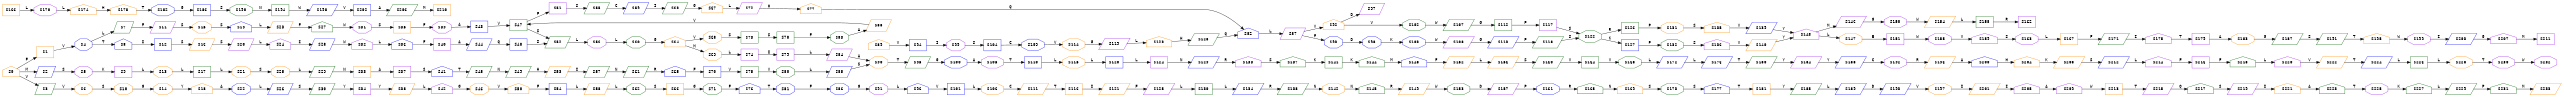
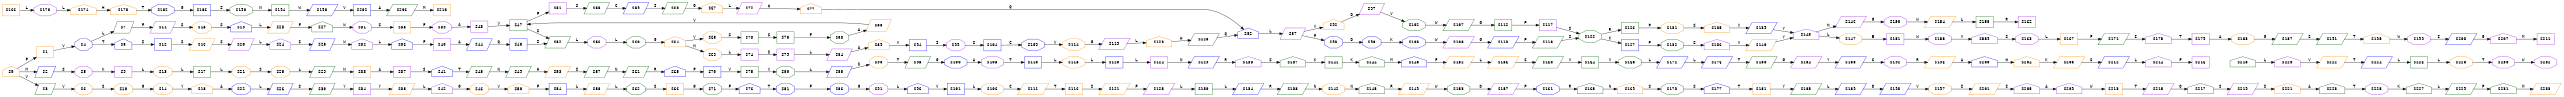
  strict digraph {
    fontname="DejaVu Sans Mono"
    rankdir=LR
    node [color=darkorange fontname="DejaVu Sans Mono" shape=parallelogram]
    edge [fontname="DejaVu Sans Mono"]
    S0 [shape=house]
    S1 [shape=box]
    S2 [color=blue]
    S3 [color=darkgreen]
    S4 [color=blue shape=octagon]
    S5 [color=purple shape=octagon]
    S6 [shape=octagon]
    S7 [color=darkgreen]
    S8 [color=blue shape=house]
    S9 [color=purple shape=box]
    S10 [shape=octagon]
    S11 [color=purple]
    S12 [color=blue shape=box]
    S13 [shape=octagon]
    S14 [shape=octagon]
    S15 [shape=octagon]
    S16
    S17 [color=darkgreen shape=box]
    S18 [shape=house]
    S19 [color=blue shape=house]
    S20 [color=purple]
    S21 [shape=octagon]
    S22 [color=blue shape=octagon]
    S23
    S24 [color=purple shape=house]
    S25 [shape=octagon]
    S26 [color=blue]
    S27 [color=darkgreen shape=house]
    S28 [color=blue]
    S29 [color=darkgreen]
    S30 [color=darkgreen]
    S31 [color=purple shape=octagon]
    S32 [color=purple shape=house]
    S33 [shape=box]
    S34 [color=purple shape=box]
    S35 [shape=box]
    S36 [color=blue shape=house]
    S37 [color=purple shape=box]
    S38
    S39 [color=purple shape=octagon]
    S40 [color=purple shape=box]
    S41 [color=blue shape=house]
    S42 [color=purple shape=house]
-   S43 [color=blue shape=box]
+   S43 [color=purple shape=box]
    S44 [color=blue]
    S45 [color=darkgreen]
    S46 [shape=octagon]
    S47 [color=darkgreen shape=box]
    S48 [color=blue shape=box]
    S49 [color=darkgreen]
    S50 [shape=house]
    S51 [color=purple shape=box]
    S52 [color=darkgreen]
    S53
    S54 [color=blue shape=box]
    S55 [color=darkgreen]
    S56 [color=purple shape=octagon]
    S57 [color=darkgreen]
    S58
    S59 [color=blue]
    S60 [color=darkgreen shape=octagon]
    S61 [color=darkgreen]
    S62 [color=darkgreen shape=octagon]
    S63 [color=darkgreen]
    S64 [shape=house]
    S65 [color=blue shape=house]
    S66 [shape=box]
    S67 [shape=house]
    S68 [shape=octagon]
    S69 [shape=octagon]
    S70 [color=blue shape=box]
    S71 [color=darkgreen shape=octagon]
    S72 [color=purple]
    S73 [color=darkgreen shape=box]
    S74 [color=purple shape=box]
    S75 [color=darkgreen shape=box]
    S76 [color=blue shape=house]
    S77 [shape=house]
    S78 [color=darkgreen shape=box]
    S79 [color=purple shape=box]
    S80 [color=darkgreen shape=octagon]
    S81 [color=blue shape=octagon]
    S82 [color=blue shape=house]
    S83 [color=darkgreen shape=octagon]
    S84 [color=purple]
    S85 [color=blue]
    S86 [color=blue shape=octagon]
    S87 [color=purple]
    S88
    S89 [shape=house]
    S90 [shape=octagon]
    S91 [color=purple shape=octagon]
    S92 [shape=house]
    S93 [color=blue shape=octagon]
    S94 [color=blue shape=box]
    S95 [color=darkgreen]
    S96 [color=blue shape=house]
    S97 [color=purple]
    S98 [color=blue shape=octagon]
    S99 [color=purple shape=octagon]
    S100 [color=blue shape=octagon]
    S101 [color=blue shape=box]
    S102 [color=darkgreen shape=octagon]
    S103 [color=blue shape=octagon]
    S104 [color=blue shape=box]
    S105 [color=purple shape=octagon]
    S106 [shape=octagon]
    S107 [color=darkgreen]
    S108 [color=purple]
    S109 [color=blue shape=octagon]
    S110 [color=blue shape=box]
    S111
    S112 [color=darkgreen shape=box]
    S113 [color=blue]
    S114 [shape=octagon]
    S115 [shape=octagon]
    S116 [shape=box]
    S117 [color=purple shape=box]
    S118 [color=darkgreen]
    S119 [color=purple]
    S120 [color=blue shape=box]
    S121
    S122 [color=darkgreen shape=octagon]
    S123 [shape=house]
    S124 [color=purple shape=box]
    S125 [color=purple]
    S126 [color=darkgreen shape=box]
    S127 [color=blue shape=box]
    S128 [color=darkgreen]
    S129 [color=blue]
    S130 [color=darkgreen shape=box]
    S131 [shape=octagon]
    S132 [color=darkgreen shape=octagon]
    S133 [color=purple shape=house]
    S134 [color=blue]
    S135 [shape=house]
    S136 [color=purple shape=house]
    S137 [color=darkgreen shape=house]
    S138 [color=darkgreen]
    S139 [color=blue]
    S140
    S141 [color=darkgreen shape=box]
    S142 [shape=octagon]
    S143 [color=purple shape=house]
    S144 [color=darkgreen shape=house]
    S145 [color=darkgreen shape=house]
    S146 [color=purple]
    S147 [shape=octagon]
    S148 [color=blue shape=house]
    S149
    S150 [color=purple shape=octagon]
    S151 [color=purple shape=box]
    S152
    S153 [color=darkgreen shape=octagon]
    S154
    S155 [color=purple shape=octagon]
    S156
    S157 [color=purple]
    S158 [color=darkgreen shape=box]
-   S159 [color=purple shape=house]
+   S159 [color=purple shape=house label=S559]
    S160 [color=darkgreen]
    S161 [color=blue shape=octagon]
    S162 [color=purple shape=box]
    S163 [color=purple shape=octagon]
    S164 [color=darkgreen shape=box]
    S165 [color=darkgreen shape=house]
    S167 [shape=box]
    S168 [color=darkgreen shape=octagon]
    S169 [shape=house]
    S166 [shape=box]
    S170 [color=purple shape=octagon]
    S171 [color=darkgreen]
    S172 [color=blue]
    S173 [color=darkgreen shape=octagon]
    S174 [shape=house]
    S175 [color=purple shape=house]
    S176 [color=blue]
    S177 [color=blue shape=house]
    S178 [shape=house]
    S179 [color=purple shape=box]
    S180 [color=darkgreen]
    S181 [shape=box]
    S182 [color=blue shape=octagon]
    S183 [shape=octagon]
    S184 [color=purple]
    S185 [color=darkgreen]
    S186 [color=blue shape=box]
    S187 [color=darkgreen]
    S188 [color=blue]
    S189 [color=blue]
    S190 [color=darkgreen shape=octagon]
    S191 [color=darkgreen]
    S192 [color=purple shape=octagon]
    S193 [color=blue]
    S194 [color=darkgreen shape=box]
    S195 [shape=house]
    S196
    S197 [shape=octagon]
    S198 [color=blue]
    S199 [color=purple shape=octagon]
    S200 [color=blue shape=house]
    S201
    S202 [color=blue shape=box]
    S203 [color=blue]
    S204 [shape=house]
    S205 [color=purple shape=house]
    S206 [color=darkgreen]
    S207 [color=purple shape=house]
    S208
    S209 [color=purple shape=house]
    S210 [shape=box]
    S211 [color=purple shape=box]
    S212 [color=blue]
    S213 [shape=box]
    S214 [color=purple shape=house]
    S215 [color=purple]
    S216 [color=purple shape=box]
    S217 [color=darkgreen shape=house]
    S218 [color=darkgreen shape=house]
    S219 [color=purple]
    S220 [color=purple shape=house]
    S221 [shape=house]
    S222
    S223 [color=darkgreen shape=house]
    S224 [color=blue]
    S225 [color=purple shape=octagon]
    S226 [color=darkgreen shape=box]
    S227 [color=darkgreen shape=house]
    S228 [shape=octagon]
    S229 [color=darkgreen]
    S230 [color=purple shape=octagon]
    S231 [color=darkgreen shape=house]
    S232 [color=purple shape=octagon]
    S233
    S0 -> S1 [label=F]
    S0 -> S2 [label=M]
    S0 -> S3 [label=V]
    S1 -> S4 [label=V]
    S2 -> S5 [label=S]
    S3 -> S6 [label=V]
    S4 -> S7 [label=L]
    S4 -> S8 [label=T]
    S5 -> S9 [label=K]
    S6 -> S10 [label=S]
    S7 -> S11 [label=F]
    S8 -> S12 [label=I]
    S9 -> S13 [label=L]
    S10 -> S14 [label=G]
    S11 -> S15 [label=S]
    S12 -> S16 [label=S]
    S13 -> S17 [label=L]
    S14 -> S18 [label=Y]
    S15 -> S19 [label=S]
    S16 -> S20 [label=S]
    S17 -> S21 [label=L]
    S18 -> S22 [label=A]
    S19 -> S23 [label=L]
    S20 -> S24 [label=L]
    S21 -> S25 [label=S]
    S22 -> S26 [label=L]
    S23 -> S27 [label=F]
    S24 -> S28 [label=I]
    S25 -> S29 [label=L]
    S26 -> S30 [label=S]
    S27 -> S31 [label=W]
    S28 -> S32 [label=W]
    S29 -> S33 [label=N]
    S30 -> S34 [label=Y]
    S31 -> S35 [label=S]
    S32 -> S36 [label=L]
    S33 -> S37 [label=A]
    S34 -> S38 [label=Y]
    S35 -> S39 [label=F]
    S36 -> S40 [label=F]
    S37 -> S41 [label=S]
    S38 -> S42 [label=L]
    S39 -> S43 [label=A]
    S40 -> S44 [label=A]
    S41 -> S45 [label=T]
    S42 -> S46 [label=G]
    S43 -> S47 [label=V]
    S44 -> S48 [label=Q]
    S45 -> S49 [label=N]
    S46 -> S50 [label=V]
    S47 -> S51 [label=F]
    S47 -> S52 [label=S]
    S48 -> S52 [label=S]
    S49 -> S53 [label=H]
    S50 -> S54 [label=F]
    S51 -> S55 [label=S]
    S52 -> S56 [label=L]
    S53 -> S57 [label=I]
    S54 -> S58 [label=L]
    S55 -> S59 [label=C]
    S56 -> S60 [label=L]
    S57 -> S61 [label=N]
    S58 -> S62 [label=L]
    S59 -> S63 [label=I]
    S60 -> S64 [label=G]
    S61 -> S65 [label=R]
    S62 -> S66 [label=S]
    S63 -> S67 [label=G]
    S64 -> S68 [label=V]
    S64 -> S69 [label=M]
    S65 -> S70 [label=F]
    S66 -> S71 [label=G]
    S67 -> S72 [label=L]
    S68 -> S73 [label=S]
    S69 -> S74 [label=L]
    S70 -> S75 [label=V]
    S71 -> S76 [label=F]
    S72 -> S77 [label=H]
    S73 -> S78 [label=S]
    S74 -> S79 [label=I]
    S75 -> S80 [label=V]
    S76 -> S81 [label=T]
    S77 -> S82 [label=Q]
    S78 -> S83 [label=F]
    S79 -> S84 [label=L]
    S80 -> S85 [label=L]
    S81 -> S86 [label=F]
    S82 -> S87 [label=L]
    S83 -> S88 [label=A]
-   S84 -> S90 [label=A]
+   S84 -> S89 [label=A]
    S85 -> S90 [label=S]
    S86 -> S91 [label=G]
    S87 -> S92 [label=V]
    S87 -> S93 [label=F]
    S88 -> S47 [label=V]
    S89 -> S94 [label=V]
    S90 -> S95 [label=T]
    S91 -> S96 [label=L]
    S92 -> S97 [label=D]
    S93 -> S98 [label=D]
    S94 -> S99 [label=I]
    S95 -> S100 [label=G]
    S96 -> S101 [label=V]
-   S92 -> S102 [label=V]
+   S97 -> S102 [label=V]
    S98 -> S103 [label=K]
    S99 -> S104 [label=S]
    S100 -> S105 [label=A]
    S101 -> S106 [label=L]
    S102 -> S107 [label=W]
    S103 -> S108 [label=W]
    S104 -> S109 [label=C]
    S105 -> S110 [label=T]
    S106 -> S111 [label=C]
    S107 -> S112 [label=G]
    S108 -> S113 [label=G]
    S109 -> S114 [label=V]
    S110 -> S115 [label=L]
    S111 -> S116 [label=T]
    S112 -> S117 [label=P]
    S113 -> S118 [label=P]
    S114 -> S119 [label=G]
    S115 -> S120 [label=L]
    S116 -> S121 [label=I]
    S117 -> S122 [label=S]
    S118 -> S122 [label=S]
    S119 -> S123 [label=L]
    S120 -> S124 [label=L]
    S121 -> S125 [label=F]
    S122 -> S126 [label=R]
    S122 -> S127 [label=K]
    S123 -> S128 [label=H]
    S124 -> S129 [label=N]
    S125 -> S130 [label=L]
    S126 -> S131 [label=P]
    S127 -> S132 [label=P]
    S128 -> S82 [label=Q]
    S129 -> S133 [label=R]
    S130 -> S134 [label=L]
    S131 -> S135 [label=S]
    S132 -> S136 [label=S]
    S133 -> S137 [label=S]
    S134 -> S138 [label=R]
    S135 -> S139 [label=V]
    S136 -> S140 [label=V]
    S137 -> S141 [label=K]
    S138 -> S142 [label=N]
    S139 -> S143 [label=Y]
    S140 -> S143 [label=Y]
    S141 -> S144 [label=K]
    S142 -> S145 [label=N]
    S143 -> S146 [label=M]
    S143 -> S147 [label=L]
    S144 -> S148 [label=M]
    S145 -> S149 [label=R]
    S146 -> S150 [label=G]
    S147 -> S151 [label=E]
    S148 -> S152 [label=F]
    S149 -> S153 [label=W]
    S150 -> S154 [label=W]
    S151 -> S155 [label=W]
    S152 -> S156 [label=L]
    S153 -> S157 [label=D]
    S154 -> S158 [label=L]
    S155 -> S159 [label=V]
    S156 -> S160 [label=S]
    S157 -> S161 [label=P]
    S158 -> S162 [label=R]
    S159 -> S163 [label=S]
    S160 -> S164 [label=V]
    S161 -> S165 [label=R]
    S163 -> S167 [label=L]
    S164 -> S168 [label=V]
    S165 -> S169 [label=N]
    S167 -> S171 [label=F]
    S168 -> S172 [label=L]
    S169 -> S173 [label=S]
    S166 -> S170 [label=L]
    S170 -> S174 [label=L]
    S171 -> S175 [label=I]
    S172 -> S176 [label=L]
    S173 -> S177 [label=S]
    S174 -> S178 [label=H]
    S175 -> S179 [label=T]
    S176 -> S180 [label=T]
    S177 -> S181 [label=T]
    S178 -> S182 [label=T]
    S179 -> S183 [label=A]
-   S180 -> S184 [label=Y]
+   S180 -> S184 [label=G]
    S181 -> S185 [label=Y]
    S182 -> S186 [label=G]
    S183 -> S187 [label=G]
    S184 -> S188 [label=Y]
    S185 -> S189 [label=L]
    S186 -> S190 [label=S]
    S187 -> S191 [label=S]
    S188 -> S192 [label=C]
    S189 -> S193 [label=D]
    S190 -> S194 [label=N]
    S191 -> S195 [label=T]
    S192 -> S196 [label=R]
    S193 -> S197 [label=V]
    S194 -> S198 [label=W]
    S195 -> S199 [label=W]
    S196 -> S200 [label=A]
    S197 -> S201 [label=I]
    S198 -> S202 [label=V]
    S199 -> S203 [label=I]
    S200 -> S204 [label=H]
    S201 -> S205 [label=I]
    S202 -> S206 [label=A]
    S203 -> S207 [label=G]
    S204 -> S208 [label=K]
    S205 -> S209 [label=A]
    S206 -> S210 [label=M]
    S207 -> S211 [label=M]
    S208 -> S212 [label=S]
    S209 -> S213 [label=W]
    S212 -> S214 [label=L]
    S213 -> S215 [label=T]
    S214 -> S216 [label=F]
    S215 -> S217 [label=Q]
-   S216 -> S218 [label=F]
    S217 -> S219 [label=S]
    S218 -> S220 [label=L]
    S219 -> S221 [label=I]
    S220 -> S222 [label=V]
    S221 -> S223 [label=A]
    S222 -> S224 [label=T]
    S223 -> S225 [label=T]
    S224 -> S226 [label=L]
    S225 -> S227 [label=K]
    S226 -> S228 [label=L]
    S227 -> S229 [label=L]
    S228 -> S230 [label=T]
    S229 -> S231 [label=P]
    S230 -> S232 [label=W]
    S231 -> S233 [label=M]
  }
